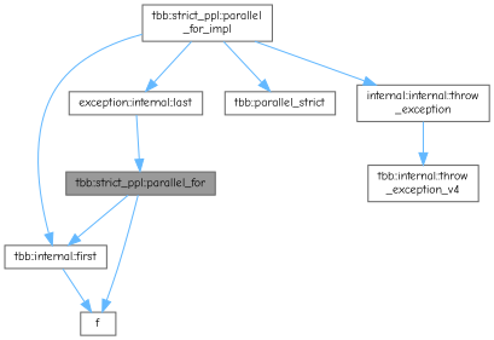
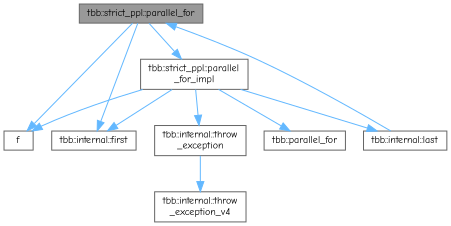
  digraph {
    fontname="Comic Neue"
    rankdir=TB
    node [color=grey40 fillcolor=white fontname="Comic Neue" fontsize=10 shape=box style=filled]
    edge [color=steelblue1 fontname="Comic Neue" fontsize=10 labelfontname=Helvetica labelfontsize=10 style=solid]
    n1 [color=gray40 fillcolor=grey60 fontcolor=black height=0.2 label="tbb::strict_ppl::parallel_for" width=0.4]
    n2 [height=0.2 label=f width=0.4]
    n3 [height=0.2 label="tbb::internal::first" width=0.4]
    n4 [height=0.2 label="tbb::strict_ppl::parallel\l_for_impl" width=0.4]
-   n5 [height=0.2 label="exception::internal::last" width=0.4]
-   n6 [height=0.2 label="tbb::parallel_strict" width=0.4]
-   n7 [height=0.2 label="internal::internal::throw\l_exception" width=0.4]
+   n5 [height=0.2 label="tbb::internal::last" width=0.4]
+   n6 [height=0.2 label="tbb::parallel_for" width=0.4]
+   n7 [height=0.2 label="tbb::internal::throw\l_exception" width=0.4]
    n8 [height=0.2 label="tbb::internal::throw\l_exception_v4" width=0.4]
    n1 -> n2
    n1 -> n3
-   n3 -> n2
+   n1 -> n4
+   n4 -> n2
    n4 -> n3
    n4 -> n5
    n4 -> n6
    n4 -> n7
    n5 -> n1
    n7 -> n8
  }
